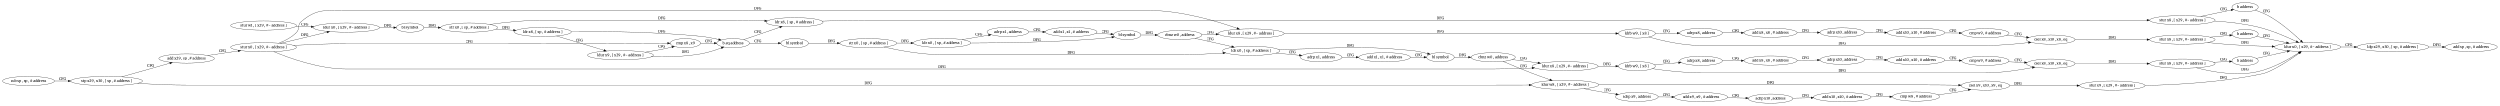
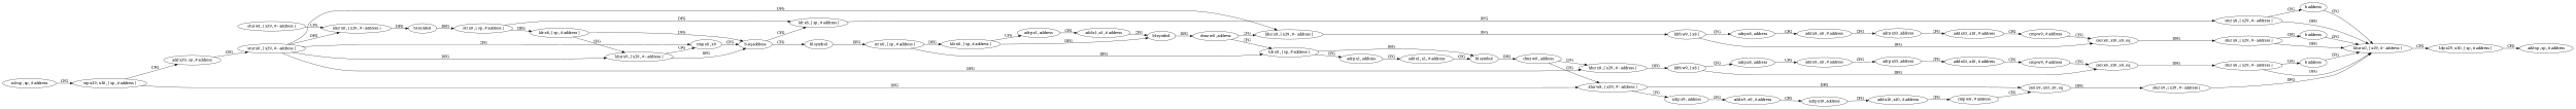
  digraph {
    fontname=Merriweather
    rankdir=LR
    node [fontname=Merriweather]
    edge [fontname=Merriweather]
    n1 [label="sub sp , sp , # address"]
    n2 [label="stp x29 , x30 , [ sp , # address ]"]
    n3 [label="add x29 , sp , # address"]
    n4 [label="ldur w8 , [ x29 , #- address ]"]
    n5 [label="stur x0 , [ x29 , #- address ]"]
    n6 [label="ldur x0 , [ x29 , #- address ]"]
    n7 [label="ldur x9 , [ x29 , #- address ]"]
    n8 [label="ldur x8 , [ x29 , #- address ]"]
    n9 [label="ldur x8 , [ x29 , #- address ]"]
    n10 [label="cmp x8 , x9"]
    n11 [label="stur w1 , [ x29 , #- address ]"]
    n12 [label="bl symbol"]
    n13 [label="b.eq address"]
    n14 [label="ldrb w9 , [ x8 ]"]
    n15 [label="ldrb w9 , [ x8 ]"]
    n16 [label="adrp x9 , address"]
    n17 [label="csel x9 , x10 , x9 , eq"]
    n18 [label="str x0 , [ sp , # address ]"]
    n19 [label="ldr x8 , [ sp , # address ]"]
    n20 [label="ldr x8 , [ sp , # address ]"]
    n21 [label="stur x8 , [ x29 , #- address ]"]
    n22 [label="bl symbol"]
    n23 [label="str x0 , [ sp , # address ]"]
    n24 [label="ldr x0 , [ sp , # address ]"]
    n25 [label="ldr x0 , [ sp , # address ]"]
    n26 [label="b address"]
    n27 [label="ldur x0 , [ x29 , #- address ]"]
    n28 [label="adrp x1 , address"]
    n29 [label="bl symbol"]
    n30 [label="adrp x1 , address"]
    n31 [label="bl symbol"]
    n32 [label="add x1 , x1 , # address"]
    n33 [label="cbnz w0 , address"]
    n34 [label="add x1 , x1 , # address"]
    n35 [label="cbnz w0 , address"]
    n36 [label="adrp x8 , address"]
    n37 [label="csel x8 , x10 , x8 , eq"]
    n38 [label="ldp x29 , x30 , [ sp , # address ]"]
    n39 [label="add sp , sp , # address"]
    n40 [label="add x9 , x9 , # address"]
    n41 [label="stur x9 , [ x29 , #- address ]"]
    n42 [label="adrp x8 , address"]
    n43 [label="csel x8 , x10 , x8 , eq"]
    n44 [label="add x8 , x8 , # address"]
    n45 [label="stur x8 , [ x29 , #- address ]"]
    n46 [label="adrp x10 , address"]
    n47 [label="add x10 , x10 , # address"]
    n48 [label="cmp w9 , # address"]
    n49 [label="b address"]
    n50 [label="adrp x10 , address"]
    n51 [label="add x10 , x10 , # address"]
    n52 [label="cmp w8 , # address"]
    n53 [label="add x8 , x8 , # address"]
    n54 [label="stur x8 , [ x29 , #- address ]"]
    n55 [label="adrp x10 , address"]
    n56 [label="add x10 , x10 , # address"]
    n57 [label="cmp w9 , # address"]
    n58 [label="b address"]
    n1 -> n2 [label=CFG]
    n2 -> n3 [label=CFG]
    n2 -> n4 [label=DFG]
    n3 -> n5 [label=CFG]
    n4 -> n16 [label=CFG]
    n4 -> n17 [label=DFG]
    n5 -> n6 [label=DFG]
+   n5 -> n7 [label=DFG]
    n5 -> n8 [label=DFG]
    n5 -> n9 [label=DFG]
    n5 -> n10 [label=CFG]
    n6 -> n12 [label=DFG]
    n7 -> n10 [label=CFG]
    n7 -> n13 [label=DFG]
    n8 -> n14 [label=DFG]
    n9 -> n15 [label=DFG]
    n10 -> n13 [label=CFG]
    n11 -> n6 [label=CFG]
    n12 -> n18 [label=DFG]
    n13 -> n20 [label=CFG]
    n13 -> n22 [label=CFG]
    n14 -> n36 [label=CFG]
    n14 -> n37 [label=DFG]
    n15 -> n42 [label=CFG]
    n15 -> n43 [label=DFG]
    n16 -> n40 [label=CFG]
    n17 -> n41 [label=DFG]
    n18 -> n19 [label=DFG]
    n18 -> n20 [label=DFG]
    n19 -> n7 [label=CFG]
    n19 -> n13 [label=DFG]
    n20 -> n21 [label=DFG]
    n21 -> n26 [label=CFG]
    n21 -> n27 [label=DFG]
    n22 -> n23 [label=DFG]
    n23 -> n24 [label=DFG]
    n23 -> n25 [label=DFG]
    n24 -> n28 [label=CFG]
    n24 -> n29 [label=DFG]
    n25 -> n30 [label=CFG]
    n25 -> n31 [label=DFG]
    n26 -> n27 [label=CFG]
    n27 -> n38 [label=CFG]
    n28 -> n32 [label=CFG]
    n29 -> n33 [label=DFG]
    n30 -> n34 [label=CFG]
    n31 -> n35 [label=DFG]
    n32 -> n29 [label=CFG]
    n33 -> n8 [label=CFG]
    n33 -> n25 [label=CFG]
    n34 -> n31 [label=CFG]
    n35 -> n4 [label=CFG]
    n35 -> n9 [label=CFG]
    n36 -> n44 [label=CFG]
    n37 -> n45 [label=DFG]
-   n38 -> n39 [label=DFG]
+   n38 -> n39 [label=CFG]
    n40 -> n50 [label=CFG]
    n41 -> n27 [label=DFG]
    n42 -> n53 [label=CFG]
    n43 -> n54 [label=DFG]
    n44 -> n46 [label=CFG]
    n45 -> n27 [label=DFG]
    n45 -> n49 [label=CFG]
    n46 -> n47 [label=CFG]
    n47 -> n48 [label=CFG]
    n48 -> n37 [label=CFG]
    n49 -> n27 [label=CFG]
    n50 -> n51 [label=CFG]
    n51 -> n52 [label=CFG]
    n52 -> n17 [label=CFG]
    n53 -> n55 [label=CFG]
    n54 -> n27 [label=DFG]
    n54 -> n58 [label=CFG]
    n55 -> n56 [label=CFG]
    n56 -> n57 [label=CFG]
    n57 -> n43 [label=CFG]
    n58 -> n27 [label=CFG]
  }
